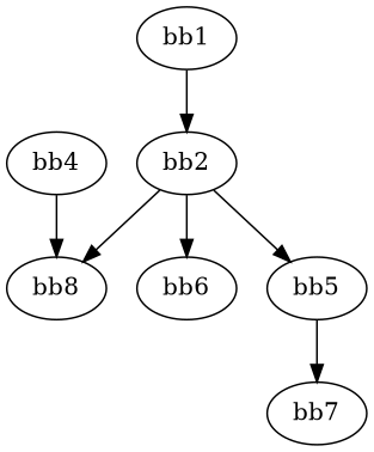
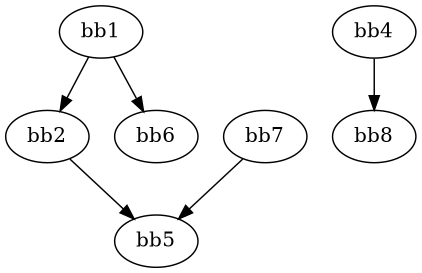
  digraph {
    n1 [label="bb1\l"]
    n2 [label="bb2\l"]
    n3 [label="bb8\l"]
    n4 [label="bb6\l"]
    n5 [label="bb5\l"]
    n6 [label="bb4\l"]
    n7 [label="bb7\l"]
    n1 -> n2
-   n2 -> n3
-   n2 -> n4
+   n1 -> n4
    n2 -> n5
-   n5 -> n7
+   n7 -> n5
    n6 -> n3
  }
